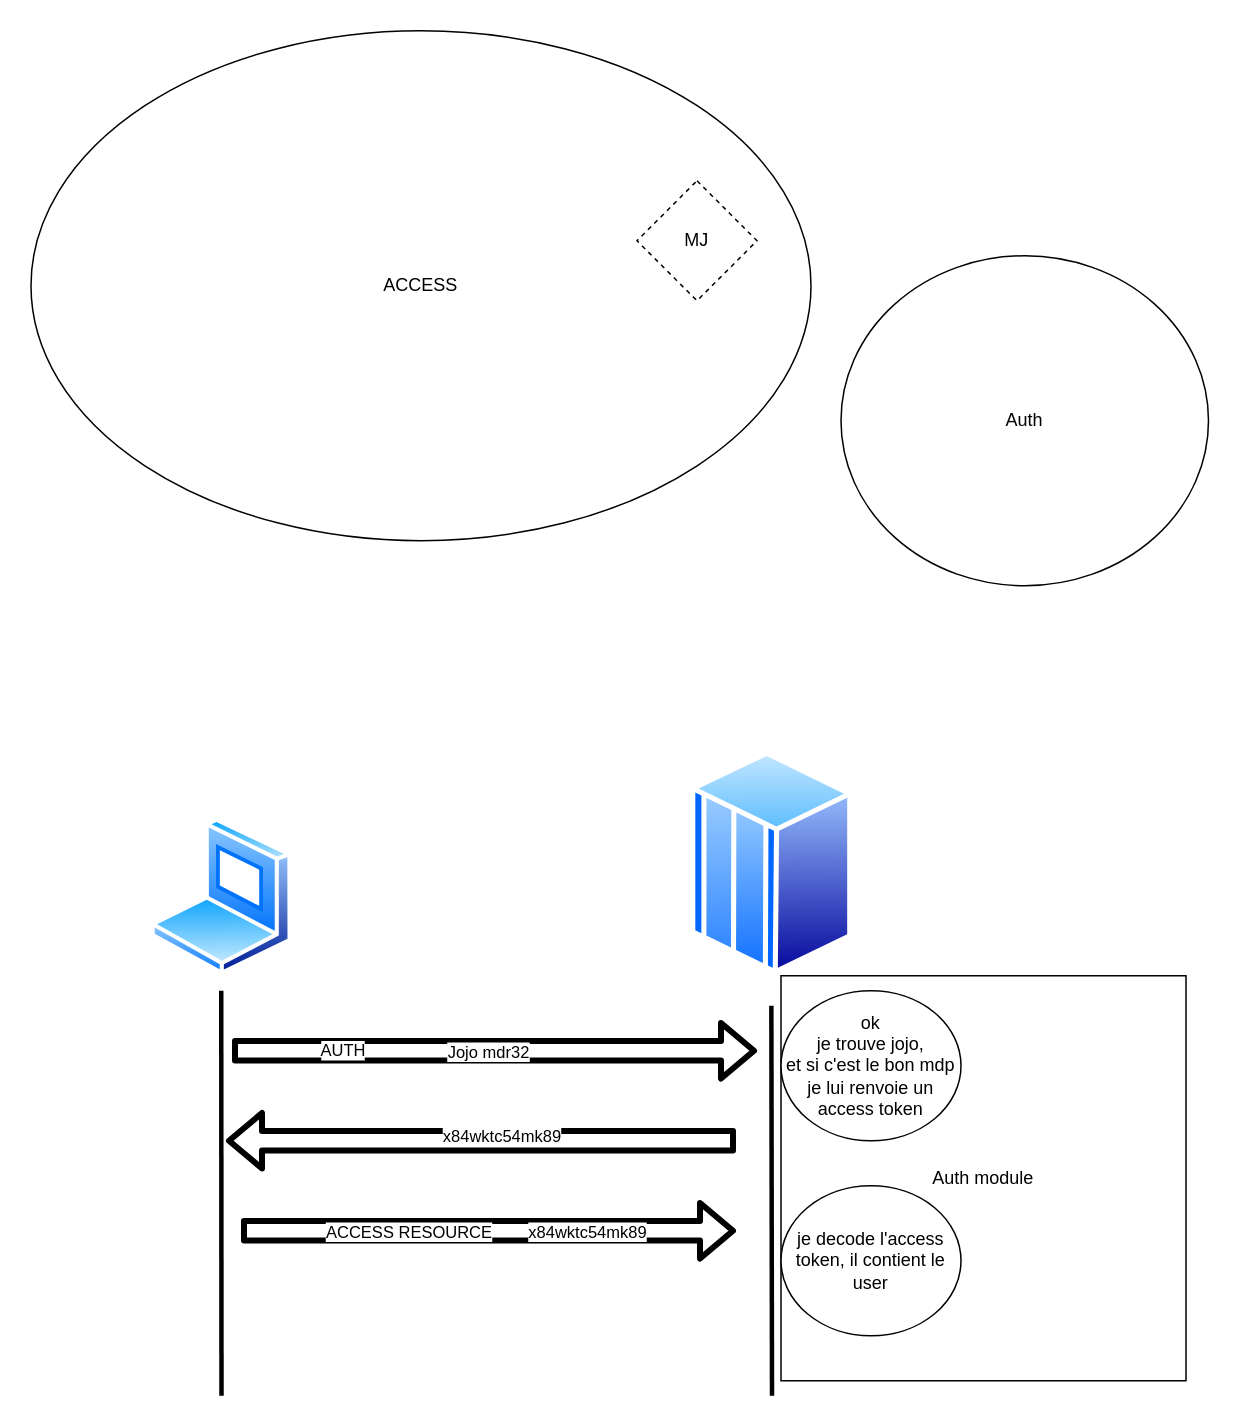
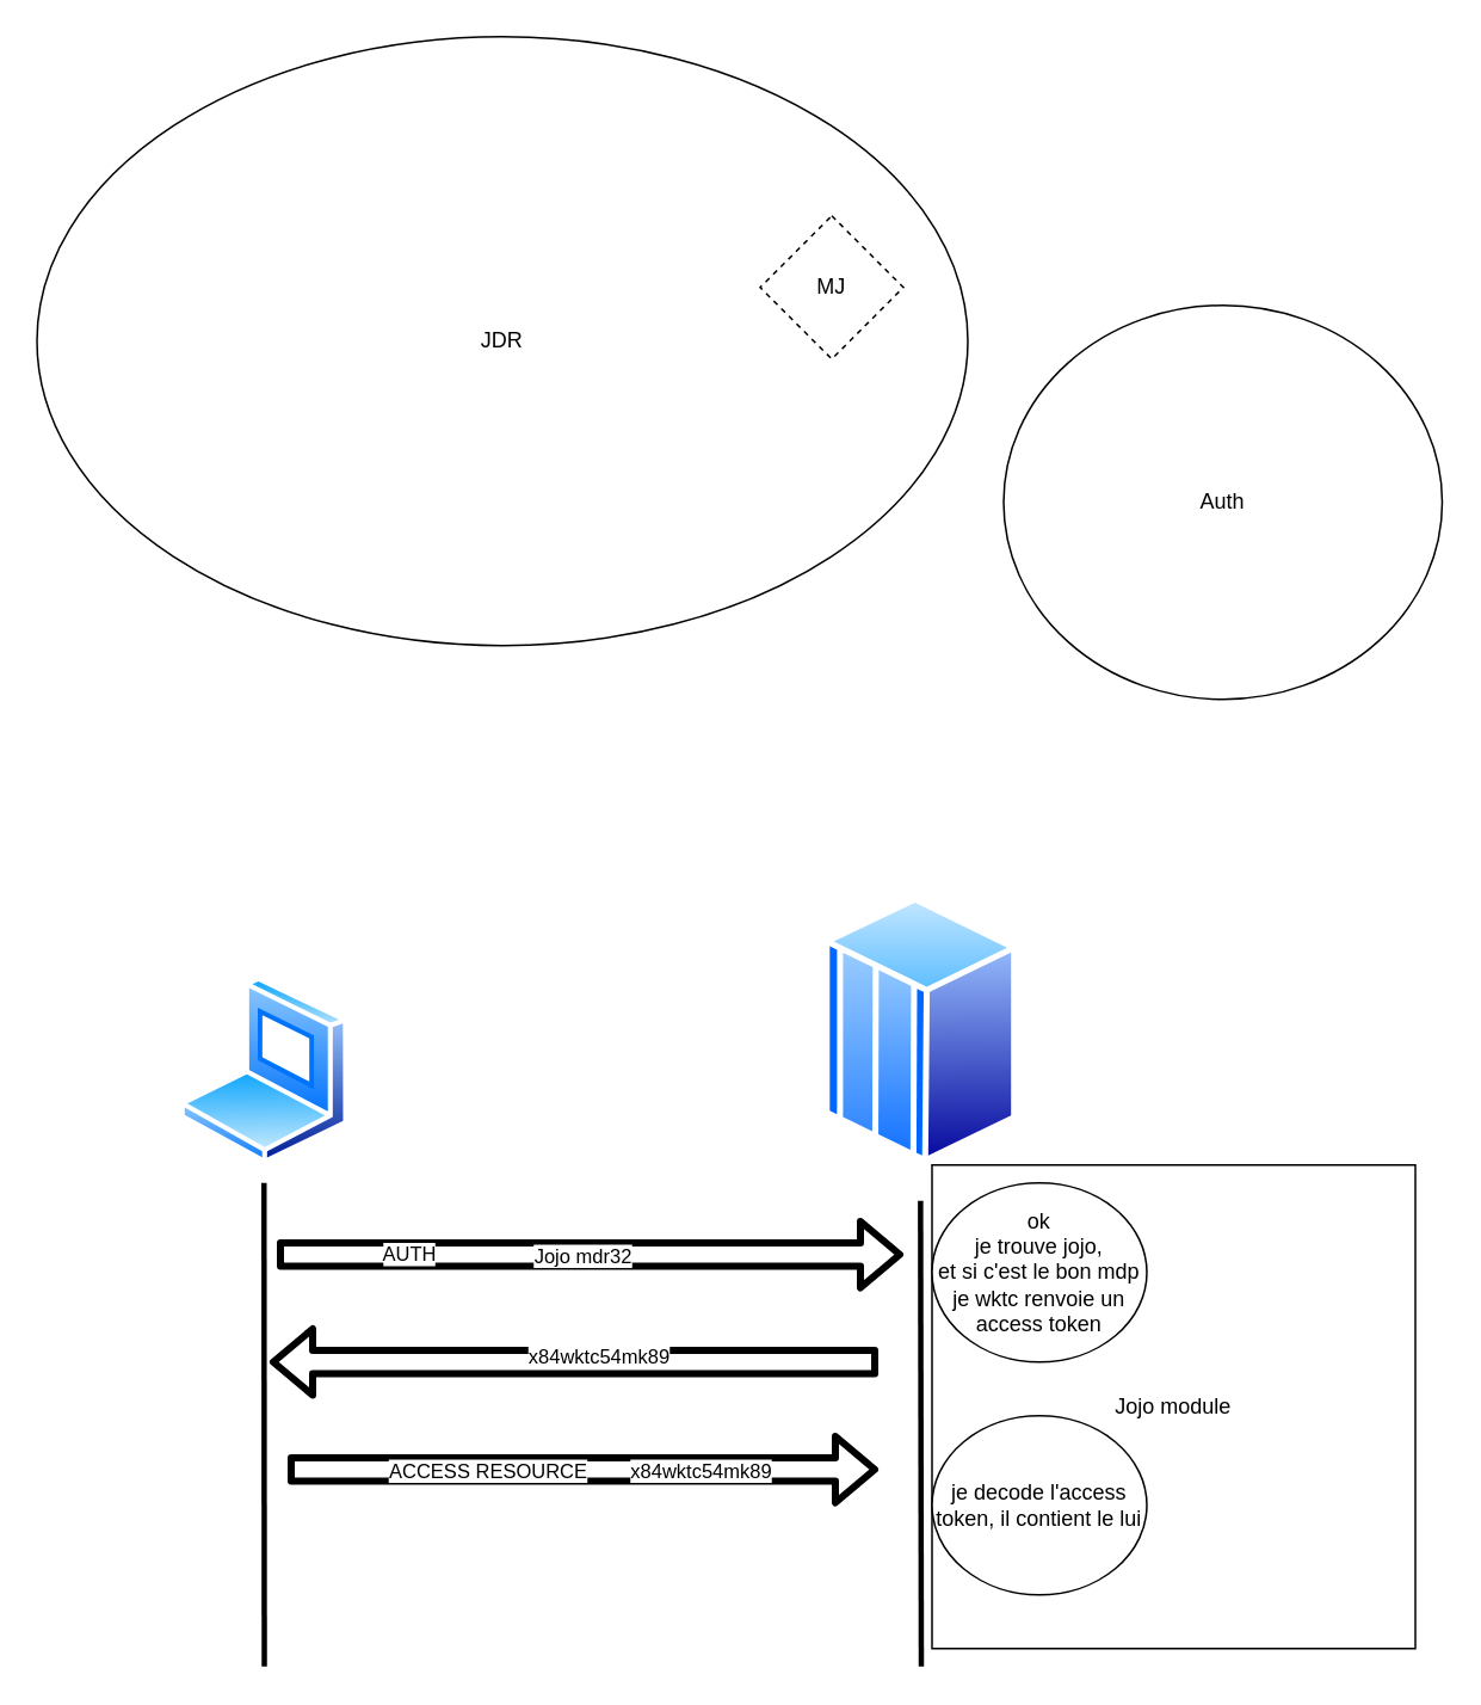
  <mxCell id="0" />
  <mxCell id="1" parent="0" />
- <mxCell id="2" value="Auth module" style="whiteSpace=wrap;html=1;aspect=fixed;" parent="1" vertex="1"><mxGeometry x="520" y="650" width="270" height="270" as="geometry" /></mxCell>
- <mxCell id="3" value="ACCESS" style="ellipse;whiteSpace=wrap;html=1;" parent="1" vertex="1"><mxGeometry x="20" y="20" width="520" height="340" as="geometry" /></mxCell>
+ <mxCell id="2" value="Jojo module" style="whiteSpace=wrap;html=1;aspect=fixed;" parent="1" vertex="1"><mxGeometry x="520" y="650" width="270" height="270" as="geometry" /></mxCell>
+ <mxCell id="3" value="JDR" style="ellipse;whiteSpace=wrap;html=1;" parent="1" vertex="1"><mxGeometry x="20" y="20" width="520" height="340" as="geometry" /></mxCell>
  <mxCell id="4" value="Auth" style="ellipse;whiteSpace=wrap;html=1;" parent="1" vertex="1"><mxGeometry x="560" y="170" width="245" height="220" as="geometry" /></mxCell>
  <mxCell id="5" value="MJ" style="rhombus;whiteSpace=wrap;html=1;dashed=1;" parent="1" vertex="1"><mxGeometry x="424" y="120" width="80" height="80" as="geometry" /></mxCell>
  <mxCell id="6" value="" style="aspect=fixed;perimeter=ellipsePerimeter;html=1;align=center;shadow=0;dashed=0;spacingTop=3;image;image=img/lib/active_directory/laptop_client.svg;" parent="1" vertex="1"><mxGeometry x="100" y="545" width="94.5" height="105" as="geometry" /></mxCell>
  <mxCell id="7" value="" style="aspect=fixed;perimeter=ellipsePerimeter;html=1;align=center;shadow=0;dashed=0;spacingTop=3;image;image=img/lib/active_directory/mainframe_host.svg;" parent="1" vertex="1"><mxGeometry x="460" y="500" width="108" height="150" as="geometry" /></mxCell>
  <mxCell id="8" value="" style="endArrow=none;html=1;strokeWidth=3;" parent="1" edge="1"><mxGeometry width="50" height="50" relative="1" as="geometry"><mxPoint x="147" y="930" as="sourcePoint" /><mxPoint x="146.83" y="660" as="targetPoint" /></mxGeometry></mxCell>
  <mxCell id="9" value="" style="endArrow=none;html=1;strokeWidth=3;" parent="1" edge="1"><mxGeometry width="50" height="50" relative="1" as="geometry"><mxPoint x="514" y="930" as="sourcePoint" /><mxPoint x="513.58" y="670" as="targetPoint" /></mxGeometry></mxCell>
  <mxCell id="10" value="" style="shape=flexArrow;endArrow=classic;html=1;strokeWidth=4;" parent="1" edge="1"><mxGeometry width="50" height="50" relative="1" as="geometry"><mxPoint x="154" y="700" as="sourcePoint" /><mxPoint x="504" y="700" as="targetPoint" /></mxGeometry></mxCell>
  <mxCell id="11" value="Jojo mdr32" style="edgeLabel;html=1;align=center;verticalAlign=middle;resizable=0;points=[];" parent="10" connectable="0" vertex="1"><mxGeometry x="-0.097" y="-3" relative="1" as="geometry"><mxPoint x="12" y="-3" as="offset" /></mxGeometry></mxCell>
  <mxCell id="12" value="AUTH" style="edgeLabel;html=1;align=center;verticalAlign=middle;resizable=0;points=[];" parent="10" connectable="0" vertex="1"><mxGeometry x="-0.582" y="1" relative="1" as="geometry"><mxPoint as="offset" /></mxGeometry></mxCell>
- <mxCell id="13" value="ok&lt;br&gt;je trouve jojo,&lt;br&gt;et si c'est le bon mdp&lt;br&gt;je lui renvoie un access token" style="ellipse;whiteSpace=wrap;html=1;" parent="1" vertex="1"><mxGeometry x="520" y="660" width="120" height="100" as="geometry" /></mxCell>
+ <mxCell id="13" value="ok&lt;br&gt;je trouve jojo,&lt;br&gt;et si c'est le bon mdp&lt;br&gt;je wktc renvoie un access token" style="ellipse;whiteSpace=wrap;html=1;" parent="1" vertex="1"><mxGeometry x="520" y="660" width="120" height="100" as="geometry" /></mxCell>
  <mxCell id="14" value="" style="shape=flexArrow;endArrow=classic;html=1;strokeWidth=4;" parent="1" edge="1"><mxGeometry width="50" height="50" relative="1" as="geometry"><mxPoint x="490" y="760" as="sourcePoint" /><mxPoint x="150" y="760" as="targetPoint" /></mxGeometry></mxCell>
  <mxCell id="15" value="x84wktc54mk89" style="edgeLabel;html=1;align=center;verticalAlign=middle;resizable=0;points=[];" parent="14" connectable="0" vertex="1"><mxGeometry x="-0.076" y="-4" relative="1" as="geometry"><mxPoint as="offset" /></mxGeometry></mxCell>
  <mxCell id="16" value="" style="shape=flexArrow;endArrow=classic;html=1;strokeWidth=4;" parent="1" edge="1"><mxGeometry width="50" height="50" relative="1" as="geometry"><mxPoint x="160" y="820" as="sourcePoint" /><mxPoint x="490" y="820" as="targetPoint" /></mxGeometry></mxCell>
  <mxCell id="17" value="ACCESS RESOURCE" style="edgeLabel;html=1;align=center;verticalAlign=middle;resizable=0;points=[];" parent="16" connectable="0" vertex="1"><mxGeometry x="-0.328" relative="1" as="geometry"><mxPoint as="offset" /></mxGeometry></mxCell>
  <mxCell id="18" value="x84wktc54mk89" style="edgeLabel;html=1;align=center;verticalAlign=middle;resizable=0;points=[];" parent="1" connectable="0" vertex="1"><mxGeometry x="390.003" y="820" as="geometry" /></mxCell>
- <mxCell id="19" value="je decode l'access token, il contient le user" style="ellipse;whiteSpace=wrap;html=1;" parent="1" vertex="1"><mxGeometry x="520" y="790" width="120" height="100" as="geometry" /></mxCell>
+ <mxCell id="19" value="je decode l'access token, il contient le lui" style="ellipse;whiteSpace=wrap;html=1;" parent="1" vertex="1"><mxGeometry x="520" y="790" width="120" height="100" as="geometry" /></mxCell>
